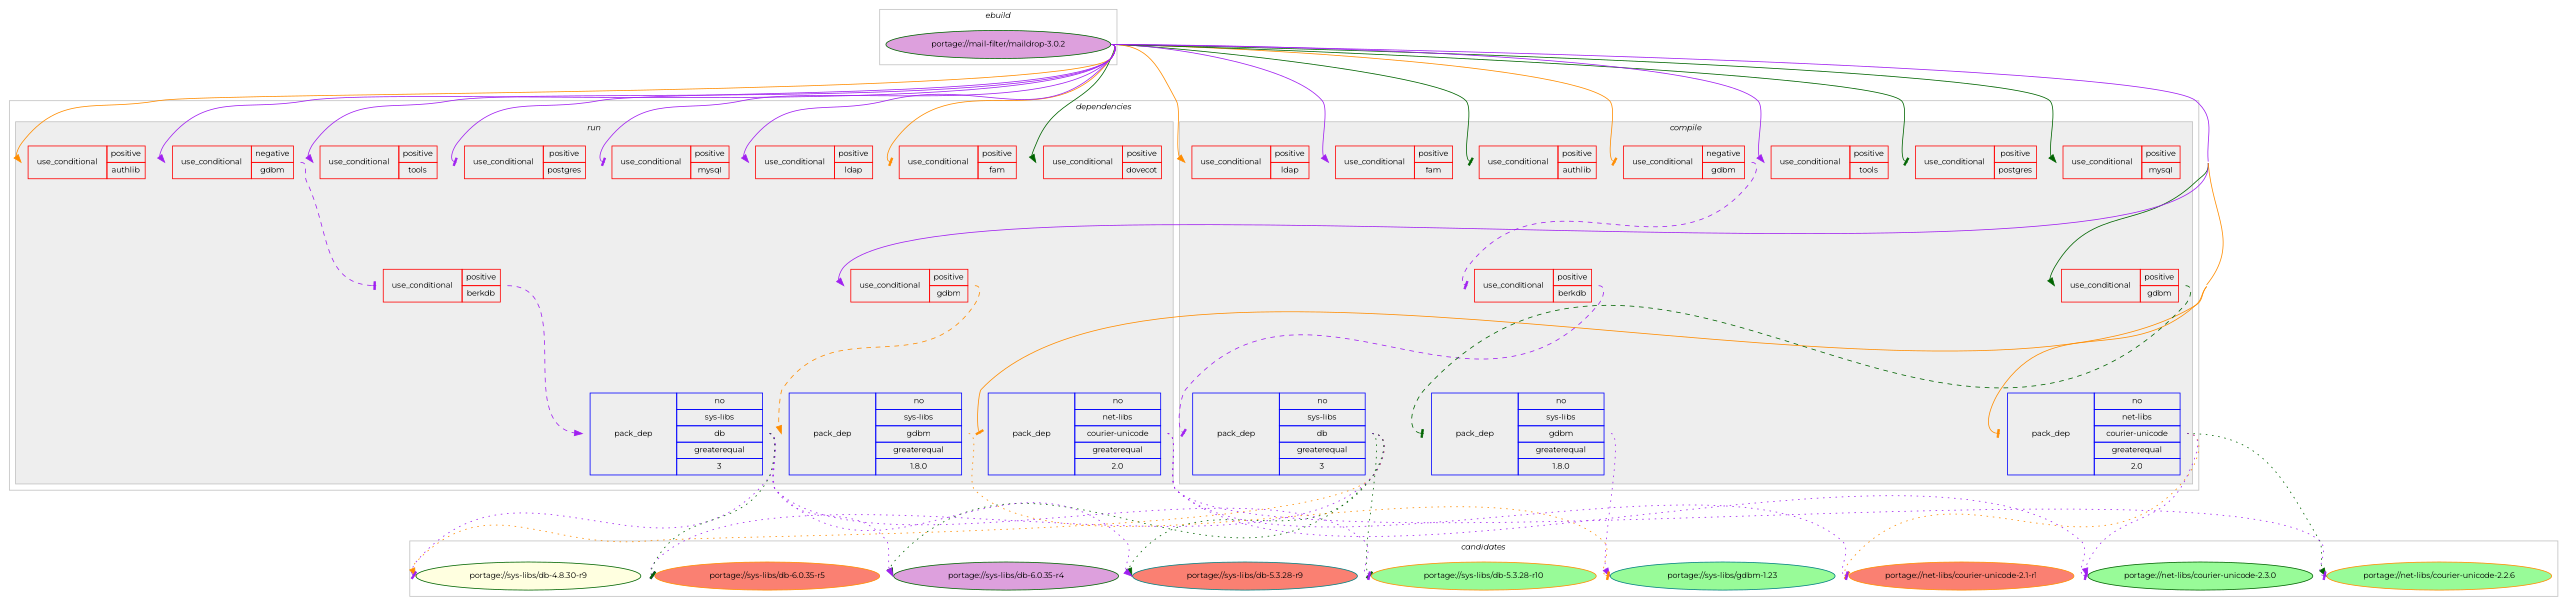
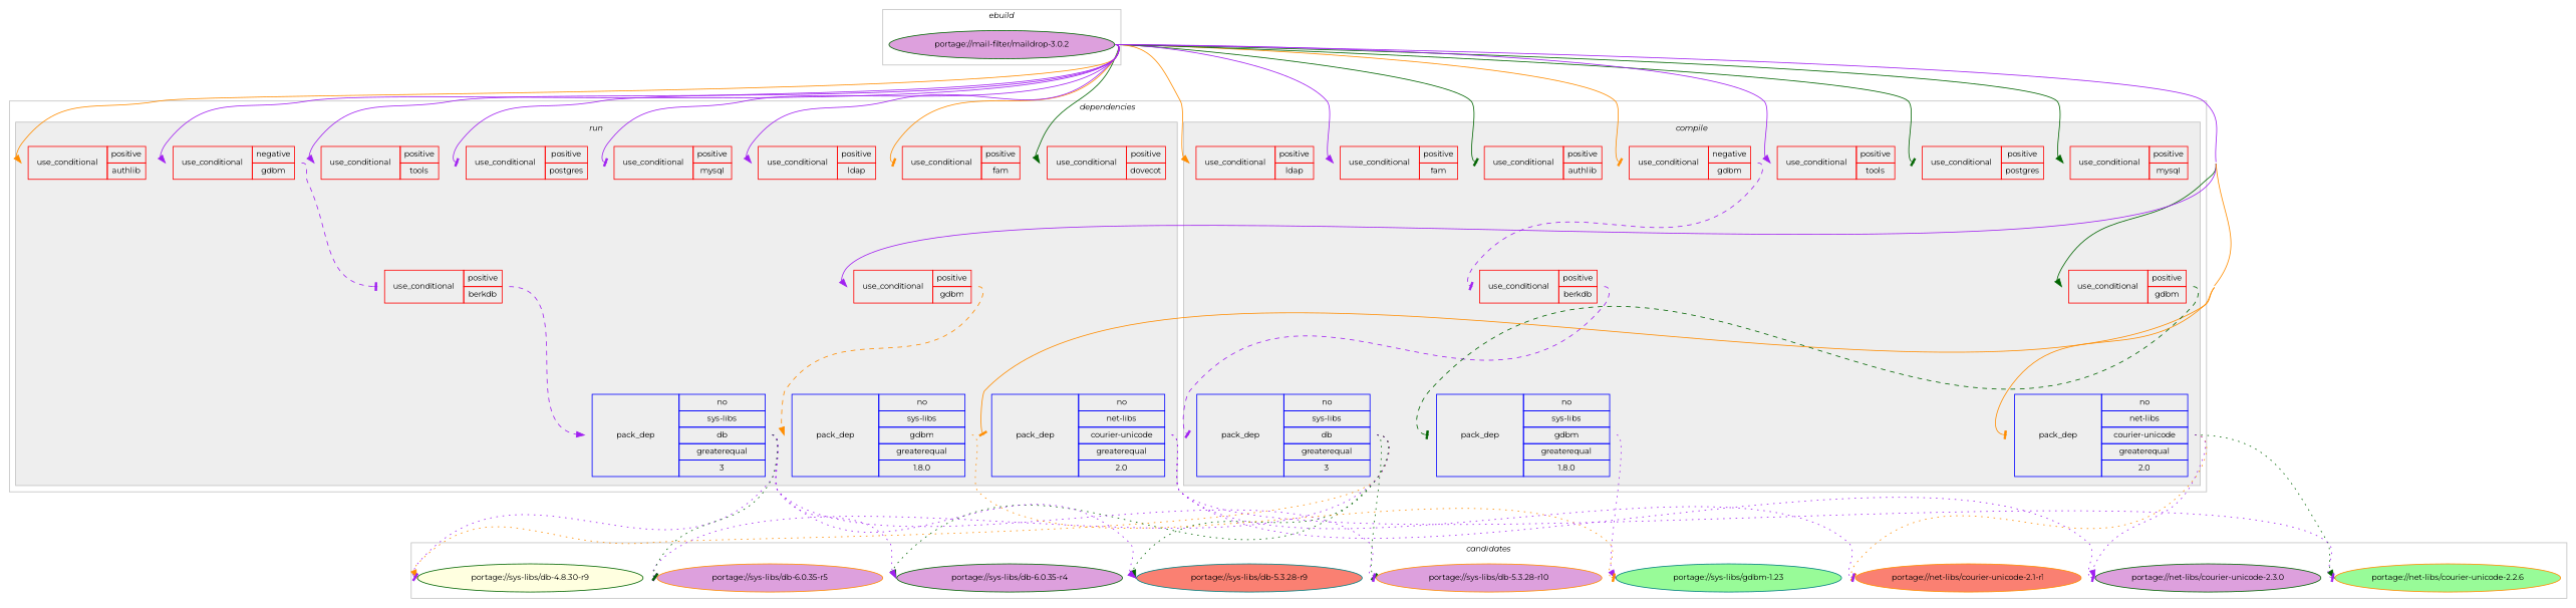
  digraph {
    compound=true
    concentrate=true
    fontname=Montserrat
    fontsize=10
    newrank=true
    rankdir=TB
    ranksep=1.5
    node [color=red fontname=Montserrat fontsize=10 shape=none]
    edge [arrowhead=tee color=purple fontname=Montserrat headport=w style=solid tailport=e weight=20]
    n1 [color=darkgreen fillcolor=plum label="portage://mail-filter/maildrop-3.0.2" style=filled width=4 shape=""]
    n2 [color=blue label=<<TABLE BORDER="0" CELLBORDER="1" CELLSPACING="0" CELLPADDING="4" WIDTH="220"><TR><TD ROWSPAN="6" CELLPADDING="30">pack_dep</TD></TR><TR><TD WIDTH="110">no</TD></TR><TR><TD>sys-libs</TD></TR><TR><TD>db</TD></TR><TR><TD>greaterequal</TD></TR><TR><TD>3</TD></TR></TABLE>>]
    n3 [label=<<TABLE BORDER="0" CELLBORDER="1" CELLSPACING="0" CELLPADDING="4"><TR><TD ROWSPAN="3" CELLPADDING="10">use_conditional</TD></TR><TR><TD>positive</TD></TR><TR><TD>berkdb</TD></TR></TABLE>>]
    n4 [label=<<TABLE BORDER="0" CELLBORDER="1" CELLSPACING="0" CELLPADDING="4"><TR><TD ROWSPAN="3" CELLPADDING="10">use_conditional</TD></TR><TR><TD>negative</TD></TR><TR><TD>gdbm</TD></TR></TABLE>>]
    n5 [label=<<TABLE BORDER="0" CELLBORDER="1" CELLSPACING="0" CELLPADDING="4"><TR><TD ROWSPAN="3" CELLPADDING="10">use_conditional</TD></TR><TR><TD>positive</TD></TR><TR><TD>authlib</TD></TR></TABLE>>]
    n6 [label=<<TABLE BORDER="0" CELLBORDER="1" CELLSPACING="0" CELLPADDING="4"><TR><TD ROWSPAN="3" CELLPADDING="10">use_conditional</TD></TR><TR><TD>positive</TD></TR><TR><TD>fam</TD></TR></TABLE>>]
    n7 [color=blue label=<<TABLE BORDER="0" CELLBORDER="1" CELLSPACING="0" CELLPADDING="4" WIDTH="220"><TR><TD ROWSPAN="6" CELLPADDING="30">pack_dep</TD></TR><TR><TD WIDTH="110">no</TD></TR><TR><TD>sys-libs</TD></TR><TR><TD>gdbm</TD></TR><TR><TD>greaterequal</TD></TR><TR><TD>1.8.0</TD></TR></TABLE>>]
    n8 [label=<<TABLE BORDER="0" CELLBORDER="1" CELLSPACING="0" CELLPADDING="4"><TR><TD ROWSPAN="3" CELLPADDING="10">use_conditional</TD></TR><TR><TD>positive</TD></TR><TR><TD>gdbm</TD></TR></TABLE>>]
    n9 [label=<<TABLE BORDER="0" CELLBORDER="1" CELLSPACING="0" CELLPADDING="4"><TR><TD ROWSPAN="3" CELLPADDING="10">use_conditional</TD></TR><TR><TD>positive</TD></TR><TR><TD>ldap</TD></TR></TABLE>>]
    n10 [label=<<TABLE BORDER="0" CELLBORDER="1" CELLSPACING="0" CELLPADDING="4"><TR><TD ROWSPAN="3" CELLPADDING="10">use_conditional</TD></TR><TR><TD>positive</TD></TR><TR><TD>mysql</TD></TR></TABLE>>]
    n11 [label=<<TABLE BORDER="0" CELLBORDER="1" CELLSPACING="0" CELLPADDING="4"><TR><TD ROWSPAN="3" CELLPADDING="10">use_conditional</TD></TR><TR><TD>positive</TD></TR><TR><TD>postgres</TD></TR></TABLE>>]
    n12 [label=<<TABLE BORDER="0" CELLBORDER="1" CELLSPACING="0" CELLPADDING="4"><TR><TD ROWSPAN="3" CELLPADDING="10">use_conditional</TD></TR><TR><TD>positive</TD></TR><TR><TD>tools</TD></TR></TABLE>>]
    n13 [color=blue label=<<TABLE BORDER="0" CELLBORDER="1" CELLSPACING="0" CELLPADDING="4" WIDTH="220"><TR><TD ROWSPAN="6" CELLPADDING="30">pack_dep</TD></TR><TR><TD WIDTH="110">no</TD></TR><TR><TD>net-libs</TD></TR><TR><TD>courier-unicode</TD></TR><TR><TD>greaterequal</TD></TR><TR><TD>2.0</TD></TR></TABLE>>]
    n14 [color=blue label=<<TABLE BORDER="0" CELLBORDER="1" CELLSPACING="0" CELLPADDING="4" WIDTH="220"><TR><TD ROWSPAN="6" CELLPADDING="30">pack_dep</TD></TR><TR><TD WIDTH="110">no</TD></TR><TR><TD>sys-libs</TD></TR><TR><TD>db</TD></TR><TR><TD>greaterequal</TD></TR><TR><TD>3</TD></TR></TABLE>>]
    n15 [label=<<TABLE BORDER="0" CELLBORDER="1" CELLSPACING="0" CELLPADDING="4"><TR><TD ROWSPAN="3" CELLPADDING="10">use_conditional</TD></TR><TR><TD>positive</TD></TR><TR><TD>berkdb</TD></TR></TABLE>>]
    n16 [label=<<TABLE BORDER="0" CELLBORDER="1" CELLSPACING="0" CELLPADDING="4"><TR><TD ROWSPAN="3" CELLPADDING="10">use_conditional</TD></TR><TR><TD>negative</TD></TR><TR><TD>gdbm</TD></TR></TABLE>>]
    n17 [label=<<TABLE BORDER="0" CELLBORDER="1" CELLSPACING="0" CELLPADDING="4"><TR><TD ROWSPAN="3" CELLPADDING="10">use_conditional</TD></TR><TR><TD>positive</TD></TR><TR><TD>authlib</TD></TR></TABLE>>]
    n18 [label=<<TABLE BORDER="0" CELLBORDER="1" CELLSPACING="0" CELLPADDING="4"><TR><TD ROWSPAN="3" CELLPADDING="10">use_conditional</TD></TR><TR><TD>positive</TD></TR><TR><TD>dovecot</TD></TR></TABLE>>]
    n19 [label=<<TABLE BORDER="0" CELLBORDER="1" CELLSPACING="0" CELLPADDING="4"><TR><TD ROWSPAN="3" CELLPADDING="10">use_conditional</TD></TR><TR><TD>positive</TD></TR><TR><TD>fam</TD></TR></TABLE>>]
    n20 [color=blue label=<<TABLE BORDER="0" CELLBORDER="1" CELLSPACING="0" CELLPADDING="4" WIDTH="220"><TR><TD ROWSPAN="6" CELLPADDING="30">pack_dep</TD></TR><TR><TD WIDTH="110">no</TD></TR><TR><TD>sys-libs</TD></TR><TR><TD>gdbm</TD></TR><TR><TD>greaterequal</TD></TR><TR><TD>1.8.0</TD></TR></TABLE>>]
    n21 [label=<<TABLE BORDER="0" CELLBORDER="1" CELLSPACING="0" CELLPADDING="4"><TR><TD ROWSPAN="3" CELLPADDING="10">use_conditional</TD></TR><TR><TD>positive</TD></TR><TR><TD>gdbm</TD></TR></TABLE>>]
    n22 [label=<<TABLE BORDER="0" CELLBORDER="1" CELLSPACING="0" CELLPADDING="4"><TR><TD ROWSPAN="3" CELLPADDING="10">use_conditional</TD></TR><TR><TD>positive</TD></TR><TR><TD>ldap</TD></TR></TABLE>>]
    n23 [label=<<TABLE BORDER="0" CELLBORDER="1" CELLSPACING="0" CELLPADDING="4"><TR><TD ROWSPAN="3" CELLPADDING="10">use_conditional</TD></TR><TR><TD>positive</TD></TR><TR><TD>mysql</TD></TR></TABLE>>]
    n24 [label=<<TABLE BORDER="0" CELLBORDER="1" CELLSPACING="0" CELLPADDING="4"><TR><TD ROWSPAN="3" CELLPADDING="10">use_conditional</TD></TR><TR><TD>positive</TD></TR><TR><TD>postgres</TD></TR></TABLE>>]
    n25 [label=<<TABLE BORDER="0" CELLBORDER="1" CELLSPACING="0" CELLPADDING="4"><TR><TD ROWSPAN="3" CELLPADDING="10">use_conditional</TD></TR><TR><TD>positive</TD></TR><TR><TD>tools</TD></TR></TABLE>>]
    n26 [color=blue label=<<TABLE BORDER="0" CELLBORDER="1" CELLSPACING="0" CELLPADDING="4" WIDTH="220"><TR><TD ROWSPAN="6" CELLPADDING="30">pack_dep</TD></TR><TR><TD WIDTH="110">no</TD></TR><TR><TD>net-libs</TD></TR><TR><TD>courier-unicode</TD></TR><TR><TD>greaterequal</TD></TR><TR><TD>2.0</TD></TR></TABLE>>]
    n27 [color=darkgreen fillcolor=lightyellow label="portage://sys-libs/db-4.8.30-r9" style=filled width=4 shape=""]
-   n28 [color=darkorange fillcolor=palegreen label="portage://sys-libs/db-5.3.28-r10" style=filled width=4 shape=""]
+   n28 [color=darkorange fillcolor=plum label="portage://sys-libs/db-5.3.28-r10" style=filled width=4 shape=""]
    n29 [color=teal fillcolor=salmon label="portage://sys-libs/db-5.3.28-r9" style=filled width=4 shape=""]
    n30 [color=darkgreen fillcolor=plum label="portage://sys-libs/db-6.0.35-r4" style=filled width=4 shape=""]
-   n31 [color=darkorange fillcolor=salmon label="portage://sys-libs/db-6.0.35-r5" style=filled width=4 shape=""]
+   n31 [color=darkorange fillcolor=plum label="portage://sys-libs/db-6.0.35-r5" style=filled width=4 shape=""]
    n32 [color=teal fillcolor=palegreen label="portage://sys-libs/gdbm-1.23" style=filled width=4 shape=""]
    n33 [color=darkorange fillcolor=salmon label="portage://net-libs/courier-unicode-2.1-r1" style=filled width=4 shape=""]
    n34 [color=darkorange fillcolor=palegreen label="portage://net-libs/courier-unicode-2.2.6" style=filled width=4 shape=""]
-   n35 [color=darkgreen fillcolor=palegreen label="portage://net-libs/courier-unicode-2.3.0" style=filled width=4 shape=""]
+   n35 [color=darkgreen fillcolor=plum label="portage://net-libs/courier-unicode-2.3.0" style=filled width=4 shape=""]
    subgraph cluster_1 {
      color=gray
      label=<<i>ebuild</i>>
      rank=same
      n1
    }
    subgraph cluster_2 {
      color=gray
      label=<<i>dependencies</i>>
      subgraph cluster_3 {
        color=gray
        fillcolor="#eeeeee"
        label=<<i>compile</i>>
        style=filled
        subgraph sub_4 {
          color=gray
          fillcolor="#eeeeee"
          label=<<i>compile</i>>
          style=filled
          n4
          subgraph sub_5 {
            color=gray
            fillcolor="#eeeeee"
            label=<<i>compile</i>>
            style=filled
            n3
            subgraph sub_6 {
              color=gray
              fillcolor="#eeeeee"
              label=<<i>compile</i>>
              style=filled
              n2
            }
          }
        }
        subgraph sub_7 {
          color=gray
          fillcolor="#eeeeee"
          label=<<i>compile</i>>
          style=filled
          n5
        }
        subgraph sub_8 {
          color=gray
          fillcolor="#eeeeee"
          label=<<i>compile</i>>
          style=filled
          n6
        }
        subgraph sub_9 {
          color=gray
          fillcolor="#eeeeee"
          label=<<i>compile</i>>
          style=filled
          n8
          subgraph sub_10 {
            color=gray
            fillcolor="#eeeeee"
            label=<<i>compile</i>>
            style=filled
            n7
          }
        }
        subgraph sub_11 {
          color=gray
          fillcolor="#eeeeee"
          label=<<i>compile</i>>
          style=filled
          n9
        }
        subgraph sub_12 {
          color=gray
          fillcolor="#eeeeee"
          label=<<i>compile</i>>
          style=filled
          n10
        }
        subgraph sub_13 {
          color=gray
          fillcolor="#eeeeee"
          label=<<i>compile</i>>
          style=filled
          n11
        }
        subgraph sub_14 {
          color=gray
          fillcolor="#eeeeee"
          label=<<i>compile</i>>
          style=filled
          n12
        }
        subgraph sub_15 {
          color=gray
          fillcolor="#eeeeee"
          label=<<i>compile</i>>
          style=filled
          n13
        }
      }
      subgraph cluster_16 {
        color=gray
        fillcolor="#eeeeee"
        label=<<i>compile and run</i>>
        style=filled
      }
      subgraph cluster_17 {
        color=gray
        fillcolor="#eeeeee"
        label=<<i>run</i>>
        style=filled
        subgraph sub_18 {
          color=gray
          fillcolor="#eeeeee"
          label=<<i>run</i>>
          style=filled
          n16
          subgraph sub_19 {
            color=gray
            fillcolor="#eeeeee"
            label=<<i>run</i>>
            style=filled
            n15
            subgraph sub_20 {
              color=gray
              fillcolor="#eeeeee"
              label=<<i>run</i>>
              style=filled
              n14
            }
          }
        }
        subgraph sub_21 {
          color=gray
          fillcolor="#eeeeee"
          label=<<i>run</i>>
          style=filled
          n17
        }
        subgraph sub_22 {
          color=gray
          fillcolor="#eeeeee"
          label=<<i>run</i>>
          style=filled
          n18
        }
        subgraph sub_23 {
          color=gray
          fillcolor="#eeeeee"
          label=<<i>run</i>>
          style=filled
          n19
        }
        subgraph sub_24 {
          color=gray
          fillcolor="#eeeeee"
          label=<<i>run</i>>
          style=filled
          n21
          subgraph sub_25 {
            color=gray
            fillcolor="#eeeeee"
            label=<<i>run</i>>
            style=filled
            n20
          }
        }
        subgraph sub_26 {
          color=gray
          fillcolor="#eeeeee"
          label=<<i>run</i>>
          style=filled
          n22
        }
        subgraph sub_27 {
          color=gray
          fillcolor="#eeeeee"
          label=<<i>run</i>>
          style=filled
          n23
        }
        subgraph sub_28 {
          color=gray
          fillcolor="#eeeeee"
          label=<<i>run</i>>
          style=filled
          n24
        }
        subgraph sub_29 {
          color=gray
          fillcolor="#eeeeee"
          label=<<i>run</i>>
          style=filled
          n25
        }
        subgraph sub_30 {
          color=gray
          fillcolor="#eeeeee"
          label=<<i>run</i>>
          style=filled
          n26
        }
      }
    }
    subgraph cluster_31 {
      color=gray
      label=<<i>candidates</i>>
      rank=same
      subgraph sub_32 {
        color=black
        label=<<i>candidates</i>>
        nodesep=1
        rank=same
        n27
        n28
        n29
        n30
        n31
      }
      subgraph sub_33 {
        color=black
        label=<<i>candidates</i>>
        nodesep=1
        rank=same
        n32
      }
      subgraph sub_34 {
        color=black
        label=<<i>candidates</i>>
        nodesep=1
        rank=same
        n33
        n34
        n35
      }
      subgraph sub_35 {
        color=black
        label=<<i>candidates</i>>
        nodesep=1
        rank=same
        n27
        n28
        n29
        n30
        n31
      }
      subgraph sub_36 {
        color=black
        label=<<i>candidates</i>>
        nodesep=1
        rank=same
        n32
      }
      subgraph sub_37 {
        color=black
        label=<<i>candidates</i>>
        nodesep=1
        rank=same
        n33
        n34
        n35
      }
    }
    n1 -> n4 [color=darkorange]
    n1 -> n5 [color=darkgreen]
    n1 -> n6 [arrowhead=normal]
    n1 -> n8 [arrowhead=normal color=darkgreen]
    n1 -> n9 [arrowhead=normal color=darkorange]
    n1 -> n10 [arrowhead=normal color=darkgreen]
    n1 -> n11 [color=darkgreen]
    n1 -> n12 [arrowhead=normal]
    n1 -> n13 [color=darkorange]
    n1 -> n16 [arrowhead=normal]
    n1 -> n17 [arrowhead=normal color=darkorange]
    n1 -> n18 [arrowhead=normal color=darkgreen]
    n1 -> n19 [color=darkorange]
    n1 -> n21 [arrowhead=normal]
    n1 -> n22 [arrowhead=normal]
    n1 -> n23
    n1 -> n24
    n1 -> n25 [arrowhead=normal]
    n1 -> n26 [color=darkorange]
    n2 -> n27 [arrowhead=normal color=darkorange style=dotted weight=100]
    n2 -> n28 [color=darkgreen style=dotted weight=100]
    n2 -> n29 [arrowhead=normal color=darkgreen style=dotted weight=100]
    n2 -> n30 [arrowhead=normal color=darkgreen style=dotted weight=100]
    n2 -> n31 [style=dotted weight=100]
    n3 -> n2 [style=dashed]
    n4 -> n3 [style=dashed]
    n7 -> n32 [arrowhead=normal style=dotted weight=100]
    n8 -> n7 [color=darkgreen style=dashed]
    n13 -> n33 [color=darkorange style=dotted weight=100]
    n13 -> n34 [arrowhead=normal color=darkgreen style=dotted weight=100]
    n13 -> n35 [arrowhead=normal style=dotted weight=100]
    n14 -> n27 [style=dotted weight=100]
    n14 -> n28 [style=dotted weight=100]
    n14 -> n29 [arrowhead=normal style=dotted weight=100]
    n14 -> n30 [arrowhead=normal style=dotted weight=100]
    n14 -> n31 [color=darkgreen style=dotted weight=100]
    n15 -> n14 [arrowhead=normal style=dashed]
    n16 -> n15 [style=dashed]
    n20 -> n32 [color=darkorange style=dotted weight=100]
    n21 -> n20 [arrowhead=normal color=darkorange style=dashed]
    n26 -> n33 [style=dotted weight=100]
    n26 -> n34 [style=dotted weight=100]
    n26 -> n35 [style=dotted weight=100]
  }
